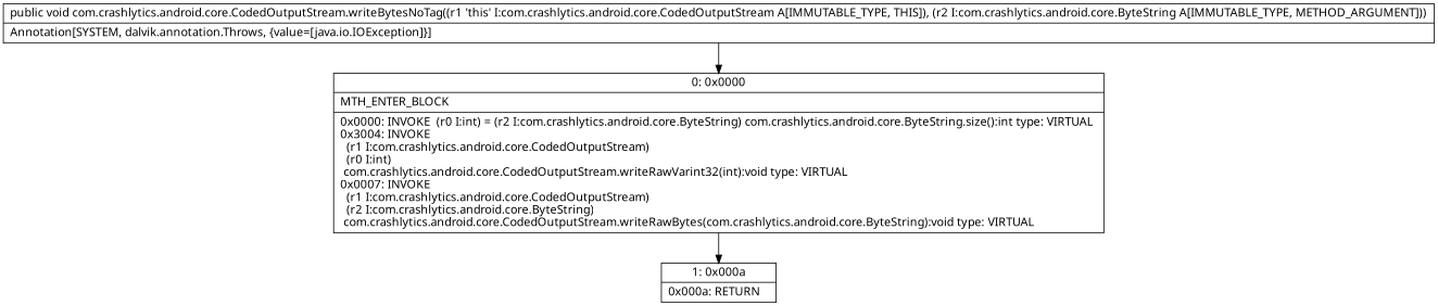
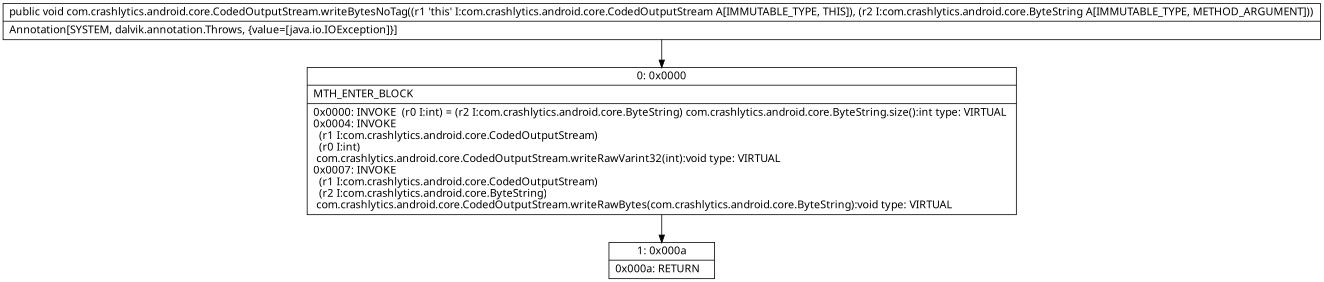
  digraph {
    fontname="Noto Sans"
    node [shape=record fontname="Noto Sans"]
    edge [fontname="Noto Sans"]
-   n1 [label="{0\:\ 0x0000|MTH_ENTER_BLOCK\l|0x0000: INVOKE  (r0 I:int) = (r2 I:com.crashlytics.android.core.ByteString) com.crashlytics.android.core.ByteString.size():int type: VIRTUAL \l0x3004: INVOKE  \l  (r1 I:com.crashlytics.android.core.CodedOutputStream)\l  (r0 I:int)\l com.crashlytics.android.core.CodedOutputStream.writeRawVarint32(int):void type: VIRTUAL \l0x0007: INVOKE  \l  (r1 I:com.crashlytics.android.core.CodedOutputStream)\l  (r2 I:com.crashlytics.android.core.ByteString)\l com.crashlytics.android.core.CodedOutputStream.writeRawBytes(com.crashlytics.android.core.ByteString):void type: VIRTUAL \l}"]
+   n1 [label="{0\:\ 0x0000|MTH_ENTER_BLOCK\l|0x0000: INVOKE  (r0 I:int) = (r2 I:com.crashlytics.android.core.ByteString) com.crashlytics.android.core.ByteString.size():int type: VIRTUAL \l0x0004: INVOKE  \l  (r1 I:com.crashlytics.android.core.CodedOutputStream)\l  (r0 I:int)\l com.crashlytics.android.core.CodedOutputStream.writeRawVarint32(int):void type: VIRTUAL \l0x0007: INVOKE  \l  (r1 I:com.crashlytics.android.core.CodedOutputStream)\l  (r2 I:com.crashlytics.android.core.ByteString)\l com.crashlytics.android.core.CodedOutputStream.writeRawBytes(com.crashlytics.android.core.ByteString):void type: VIRTUAL \l}"]
    n2 [label="{1\:\ 0x000a|0x000a: RETURN   \l}"]
    n3 [label="{public void com.crashlytics.android.core.CodedOutputStream.writeBytesNoTag((r1 'this' I:com.crashlytics.android.core.CodedOutputStream A[IMMUTABLE_TYPE, THIS]), (r2 I:com.crashlytics.android.core.ByteString A[IMMUTABLE_TYPE, METHOD_ARGUMENT]))  | Annotation[SYSTEM, dalvik.annotation.Throws, \{value=[java.io.IOException]\}]\l}"]
    n1 -> n2
    n3 -> n1
  }
